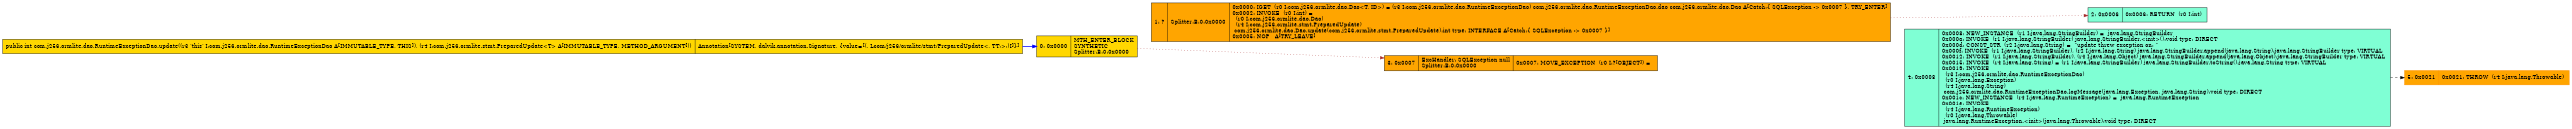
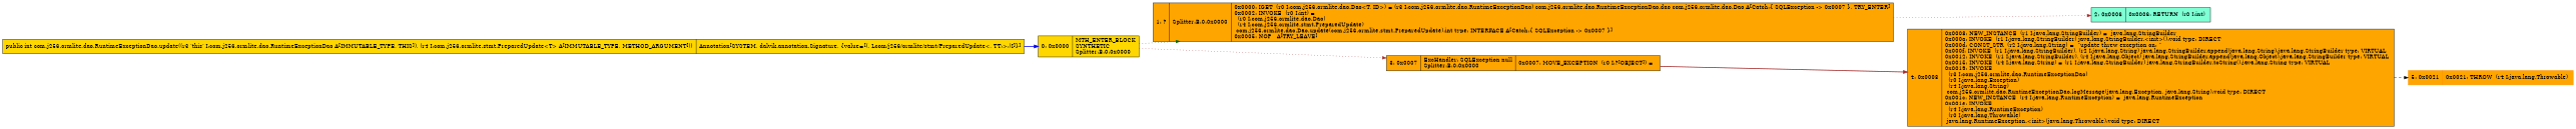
  digraph {
    rankdir=LR
    node [color=black fillcolor=orange shape=record style=filled]
    edge [color=brown style=dotted]
    n1 [fillcolor=gold label="{0\:\ 0x0000|MTH_ENTER_BLOCK\lSYNTHETIC\lSplitter:B:0:0x0000\l}"]
    n2 [label="{1\:\ ?|Splitter:B:0:0x0000\l|0x0000: IGET  (r0 I:com.j256.ormlite.dao.Dao\<T, ID\>) = (r3 I:com.j256.ormlite.dao.RuntimeExceptionDao) com.j256.ormlite.dao.RuntimeExceptionDao.dao com.j256.ormlite.dao.Dao A[Catch:\{ SQLException \-\> 0x0007 \}, TRY_ENTER]\l0x0002: INVOKE  (r0 I:int) = \l  (r0 I:com.j256.ormlite.dao.Dao)\l  (r4 I:com.j256.ormlite.stmt.PreparedUpdate)\l com.j256.ormlite.dao.Dao.update(com.j256.ormlite.stmt.PreparedUpdate):int type: INTERFACE A[Catch:\{ SQLException \-\> 0x0007 \}]\l0x0005: NOP   A[TRY_LEAVE]\l}"]
    n3 [label="{3\:\ 0x0007|ExcHandler: SQLException null\lSplitter:B:0:0x0000\l|0x0007: MOVE_EXCEPTION  (r0 I:?[OBJECT]) =  \l}"]
    n4 [fillcolor=aquamarine label="{2\:\ 0x0006|0x0006: RETURN  (r0 I:int) \l}"]
-   n5 [fillcolor=aquamarine label="{4\:\ 0x0008|0x0008: NEW_INSTANCE  (r1 I:java.lang.StringBuilder) =  java.lang.StringBuilder \l0x000a: INVOKE  (r1 I:java.lang.StringBuilder) java.lang.StringBuilder.\<init\>():void type: DIRECT \l0x000d: CONST_STR  (r2 I:java.lang.String) =  \"update threw exception on: \" \l0x000f: INVOKE  (r1 I:java.lang.StringBuilder), (r2 I:java.lang.String) java.lang.StringBuilder.append(java.lang.String):java.lang.StringBuilder type: VIRTUAL \l0x0012: INVOKE  (r1 I:java.lang.StringBuilder), (r4 I:java.lang.Object) java.lang.StringBuilder.append(java.lang.Object):java.lang.StringBuilder type: VIRTUAL \l0x0015: INVOKE  (r4 I:java.lang.String) = (r1 I:java.lang.StringBuilder) java.lang.StringBuilder.toString():java.lang.String type: VIRTUAL \l0x0019: INVOKE  \l  (r3 I:com.j256.ormlite.dao.RuntimeExceptionDao)\l  (r0 I:java.lang.Exception)\l  (r4 I:java.lang.String)\l com.j256.ormlite.dao.RuntimeExceptionDao.logMessage(java.lang.Exception, java.lang.String):void type: DIRECT \l0x001c: NEW_INSTANCE  (r4 I:java.lang.RuntimeException) =  java.lang.RuntimeException \l0x001e: INVOKE  \l  (r4 I:java.lang.RuntimeException)\l  (r0 I:java.lang.Throwable)\l java.lang.RuntimeException.\<init\>(java.lang.Throwable):void type: DIRECT \l}"]
+   n5 [label="{4\:\ 0x0008|0x0008: NEW_INSTANCE  (r1 I:java.lang.StringBuilder) =  java.lang.StringBuilder \l0x000a: INVOKE  (r1 I:java.lang.StringBuilder) java.lang.StringBuilder.\<init\>():void type: DIRECT \l0x000d: CONST_STR  (r2 I:java.lang.String) =  \"update threw exception on: \" \l0x000f: INVOKE  (r1 I:java.lang.StringBuilder), (r2 I:java.lang.String) java.lang.StringBuilder.append(java.lang.String):java.lang.StringBuilder type: VIRTUAL \l0x0012: INVOKE  (r1 I:java.lang.StringBuilder), (r4 I:java.lang.Object) java.lang.StringBuilder.append(java.lang.Object):java.lang.StringBuilder type: VIRTUAL \l0x0015: INVOKE  (r4 I:java.lang.String) = (r1 I:java.lang.StringBuilder) java.lang.StringBuilder.toString():java.lang.String type: VIRTUAL \l0x0019: INVOKE  \l  (r3 I:com.j256.ormlite.dao.RuntimeExceptionDao)\l  (r0 I:java.lang.Exception)\l  (r4 I:java.lang.String)\l com.j256.ormlite.dao.RuntimeExceptionDao.logMessage(java.lang.Exception, java.lang.String):void type: DIRECT \l0x001c: NEW_INSTANCE  (r4 I:java.lang.RuntimeException) =  java.lang.RuntimeException \l0x001e: INVOKE  \l  (r4 I:java.lang.RuntimeException)\l  (r0 I:java.lang.Throwable)\l java.lang.RuntimeException.\<init\>(java.lang.Throwable):void type: DIRECT \l}"]
    n6 [color=darkorange label="{5\:\ 0x0021|0x0021: THROW  (r4 I:java.lang.Throwable) \l}"]
    n7 [fillcolor=gold label="{public int com.j256.ormlite.dao.RuntimeExceptionDao.update((r3 'this' I:com.j256.ormlite.dao.RuntimeExceptionDao A[IMMUTABLE_TYPE, THIS]), (r4 I:com.j256.ormlite.stmt.PreparedUpdate\<T\> A[IMMUTABLE_TYPE, METHOD_ARGUMENT]))  | Annotation[SYSTEM, dalvik.annotation.Signature, \{value=[(, Lcom\/j256\/ormlite\/stmt\/PreparedUpdate\<, TT;\>;)I]\}]\l}"]
+   n1 -> n2 [color=darkgreen]
    n1 -> n3
    n2 -> n4
+   n3 -> n5 [style=bold]
    n5 -> n6 [color=black style=dashed]
    n7 -> n1 [color=blue style=bold]
  }
